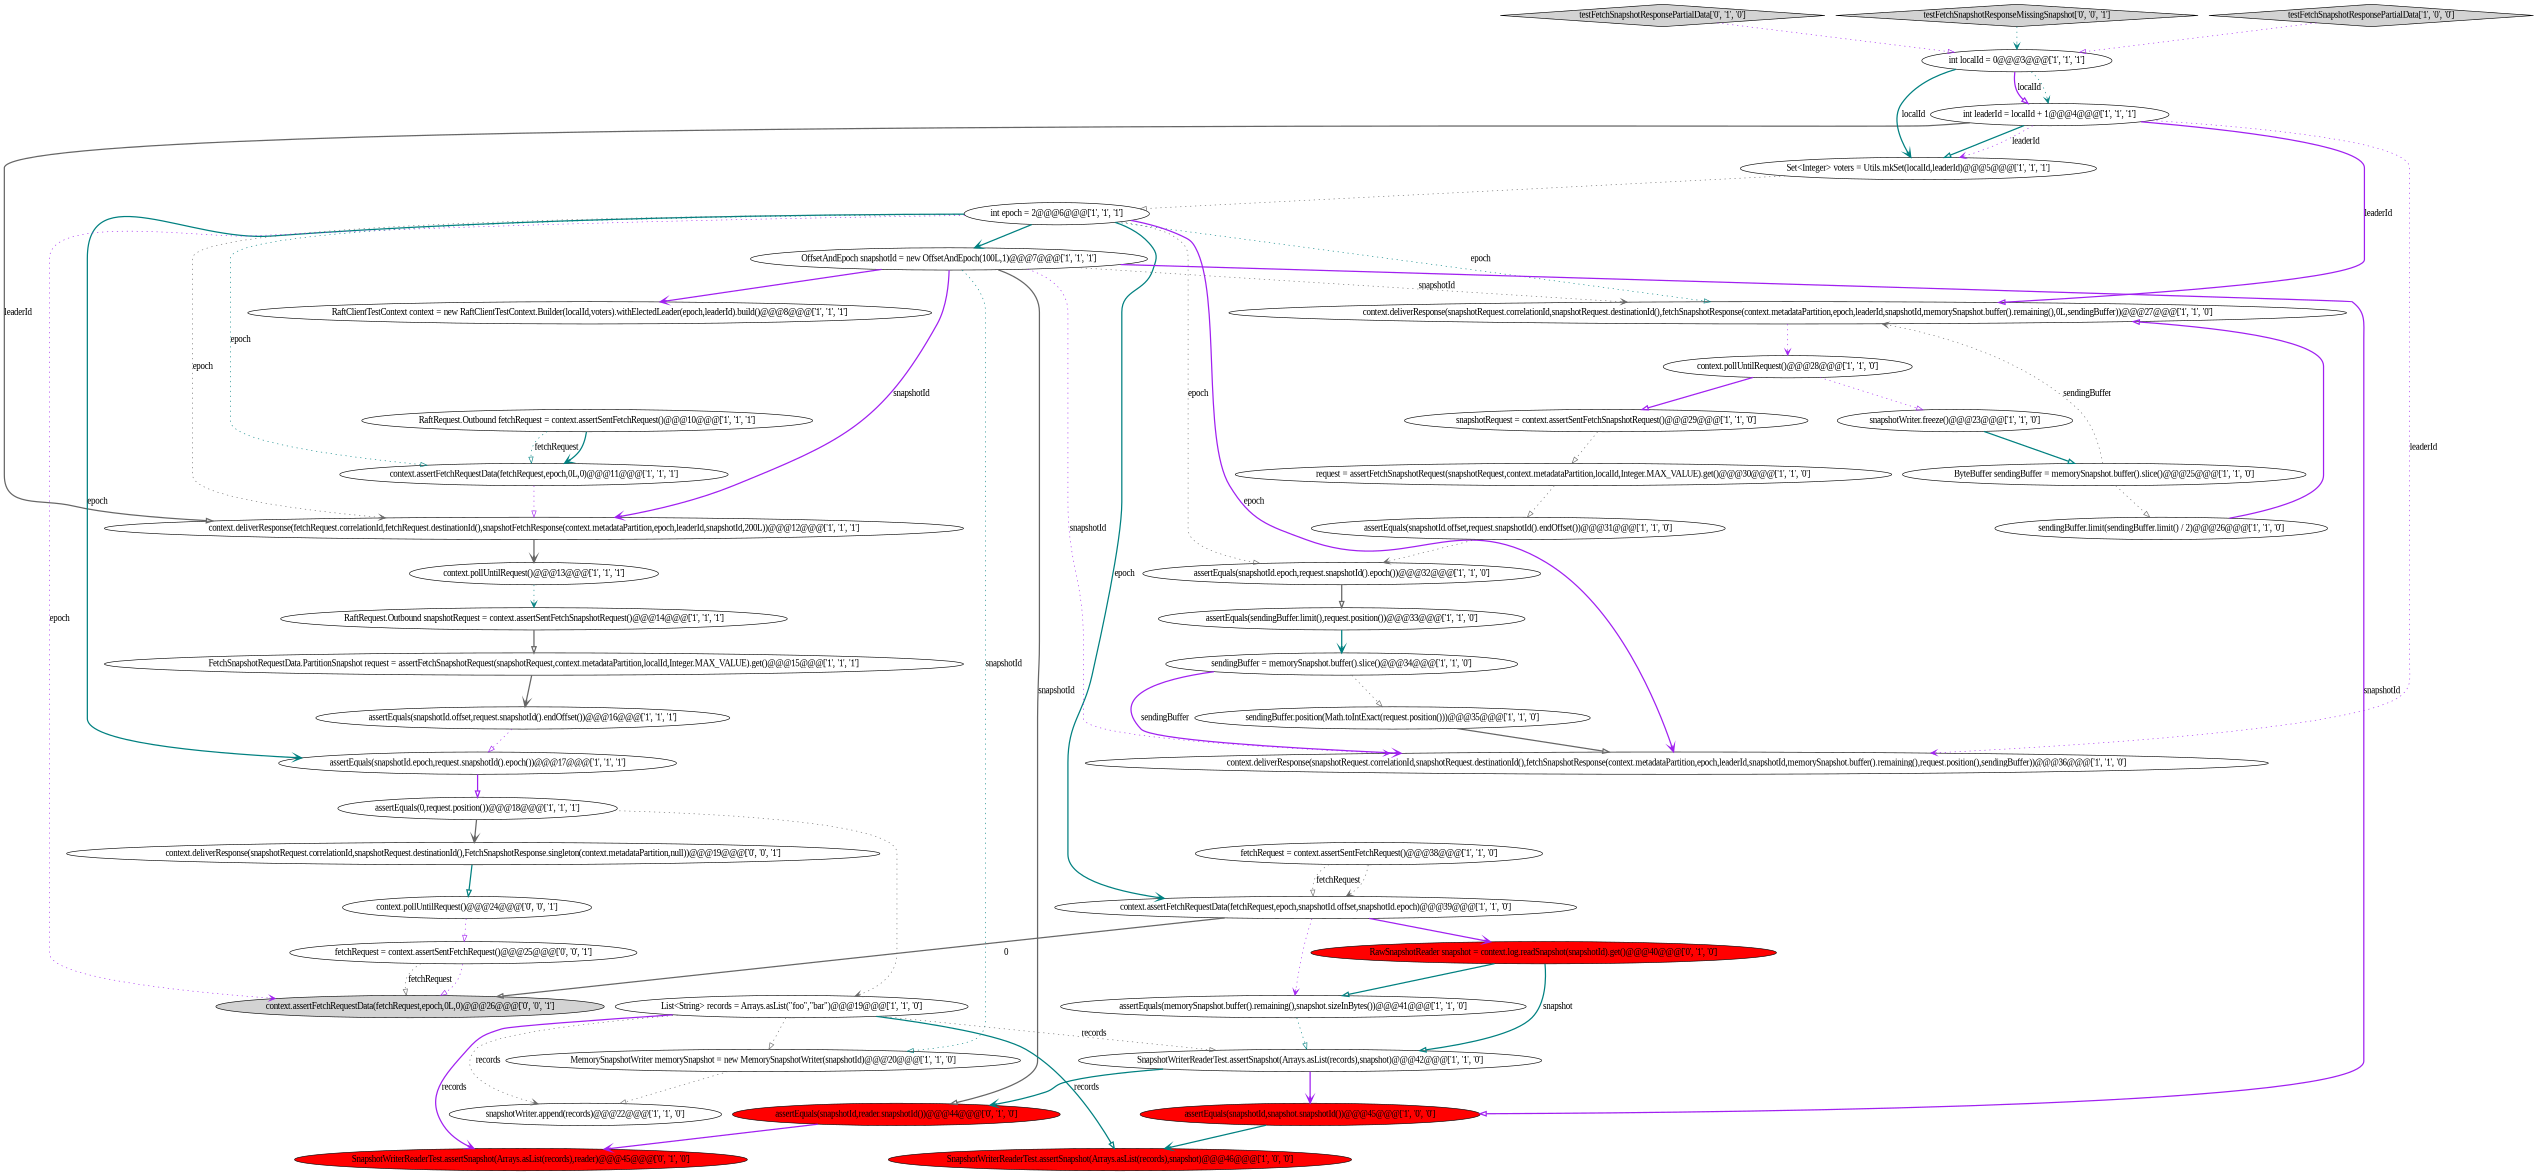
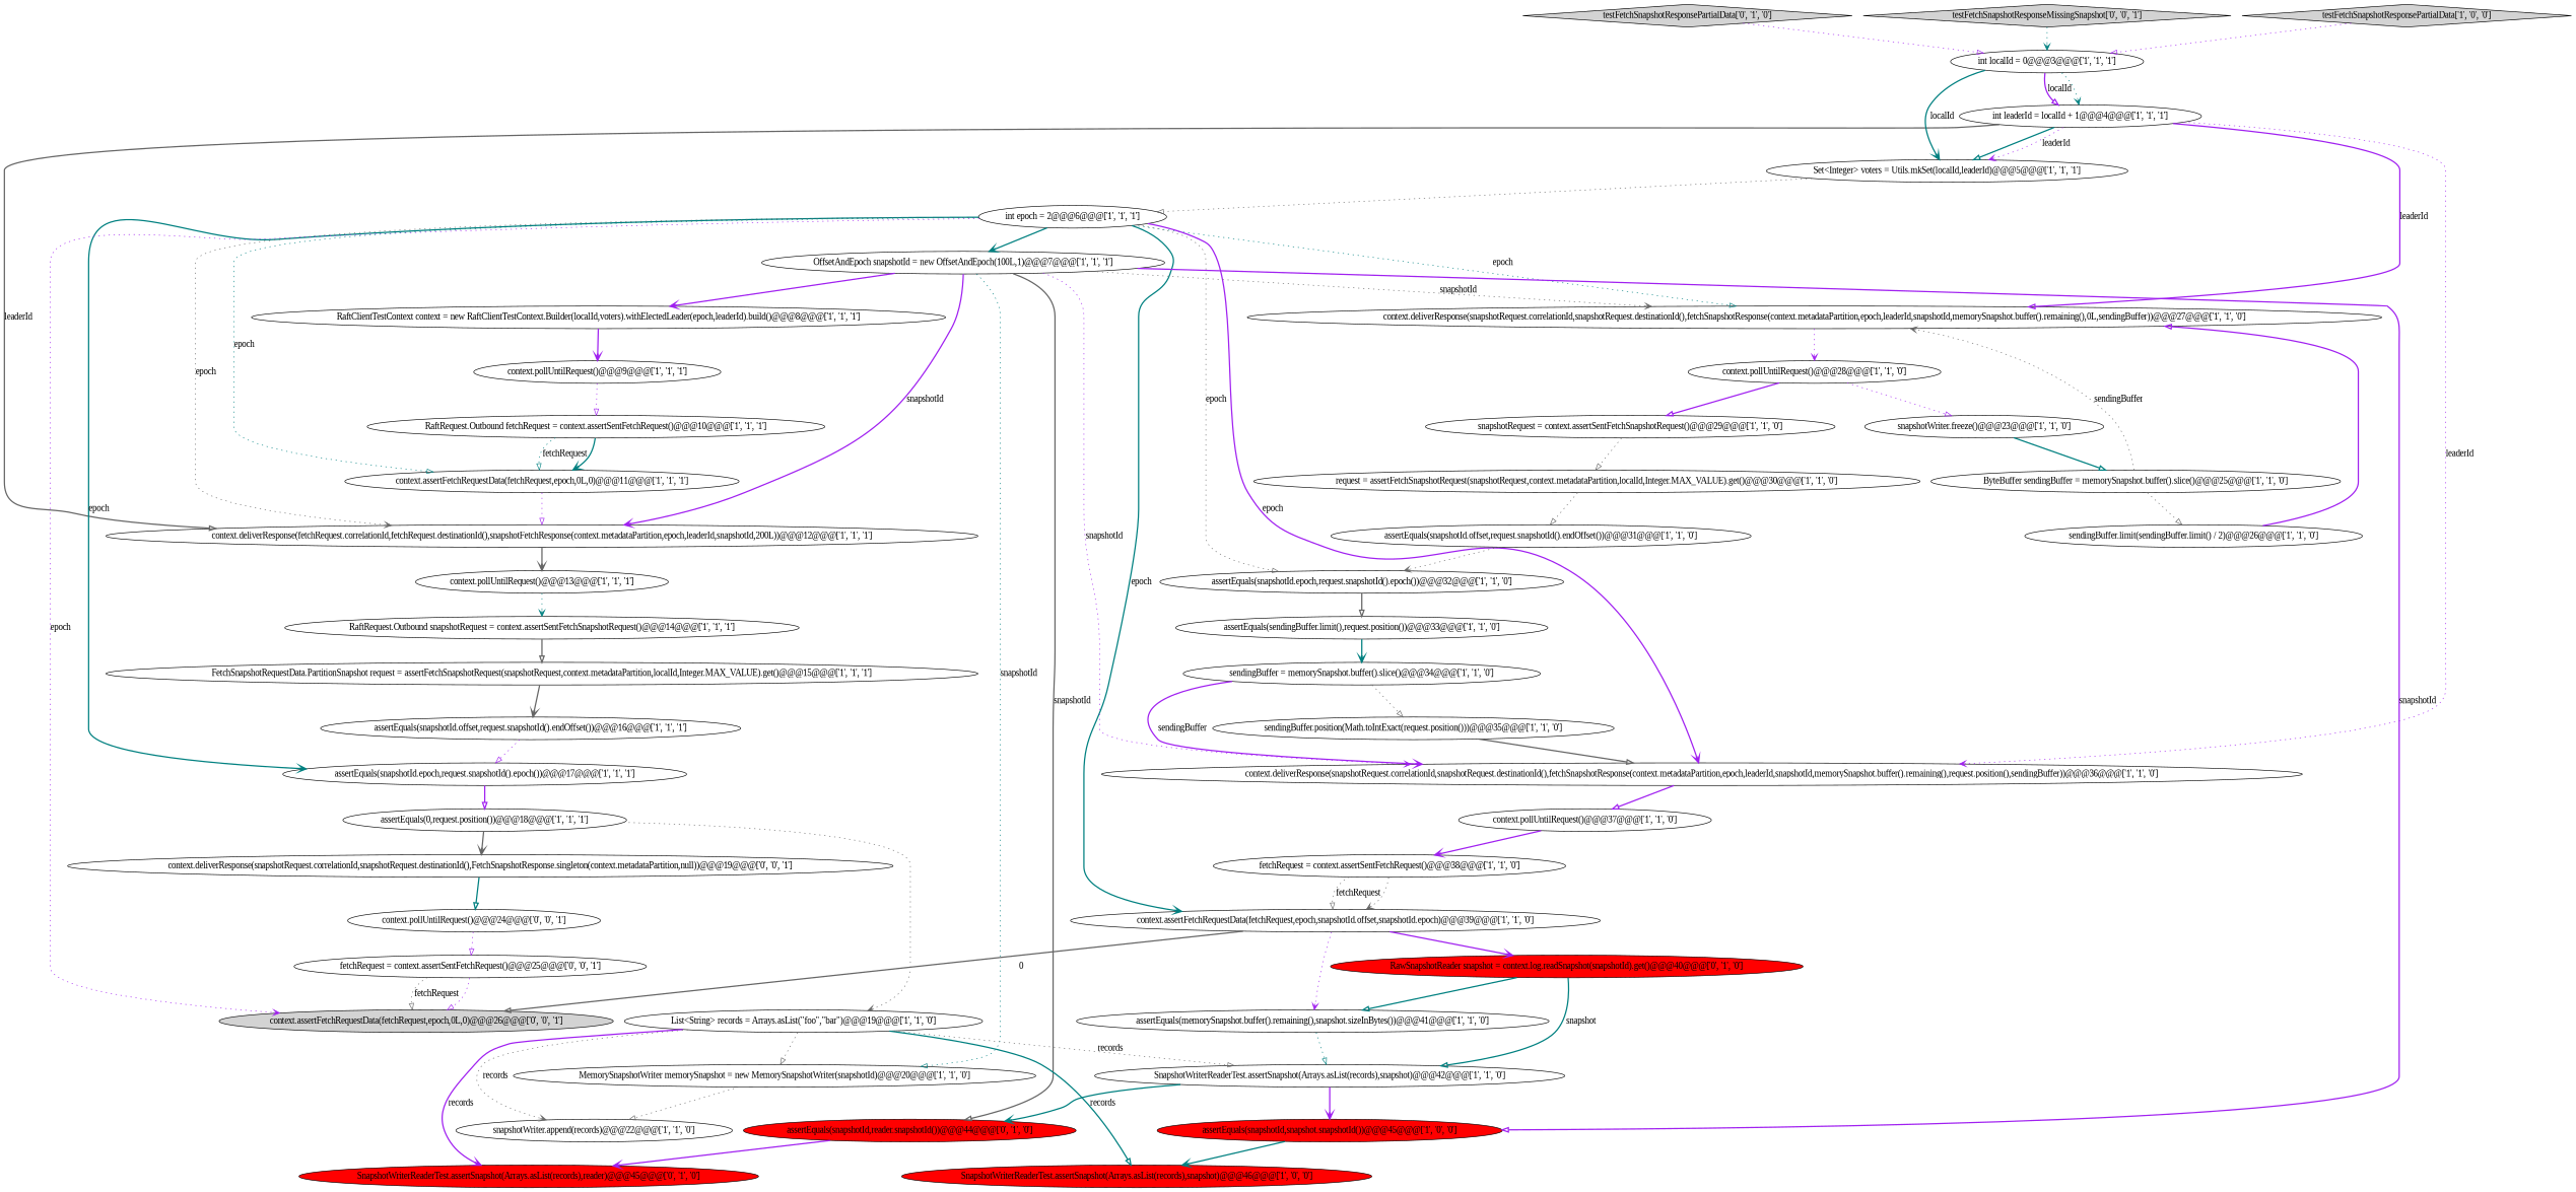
  digraph {
    fontname="Liberation Serif"
    node [fillcolor=white fontname="Liberation Serif" shape=ellipse style=filled]
    edge [arrowhead=onormal color=purple fontname="Liberation Serif" style=dotted]
    n1 [label="assertEquals(snapshotId.offset,request.snapshotId().endOffset())@@@16@@@['1', '1', '1']"]
    n2 [label="assertEquals(snapshotId.epoch,request.snapshotId().epoch())@@@17@@@['1', '1', '1']"]
    n3 [label="assertEquals(0,request.position())@@@18@@@['1', '1', '1']"]
    n4 [label="int leaderId = localId + 1@@@4@@@['1', '1', '1']"]
    n5 [label="Set<Integer> voters = Utils.mkSet(localId,leaderId)@@@5@@@['1', '1', '1']"]
    n6 [label="context.deliverResponse(snapshotRequest.correlationId,snapshotRequest.destinationId(),fetchSnapshotResponse(context.metadataPartition,epoch,leaderId,snapshotId,memorySnapshot.buffer().remaining(),0L,sendingBuffer))@@@27@@@['1', '1', '0']"]
    n7 [label="context.deliverResponse(fetchRequest.correlationId,fetchRequest.destinationId(),snapshotFetchResponse(context.metadataPartition,epoch,leaderId,snapshotId,200L))@@@12@@@['1', '1', '1']"]
    n8 [label="context.deliverResponse(snapshotRequest.correlationId,snapshotRequest.destinationId(),fetchSnapshotResponse(context.metadataPartition,epoch,leaderId,snapshotId,memorySnapshot.buffer().remaining(),request.position(),sendingBuffer))@@@36@@@['1', '1', '0']"]
    n9 [label="int epoch = 2@@@6@@@['1', '1', '1']"]
    n10 [label="context.pollUntilRequest()@@@28@@@['1', '1', '0']"]
    n11 [label="context.pollUntilRequest()@@@13@@@['1', '1', '1']"]
+   n12 [label="context.pollUntilRequest()@@@37@@@['1', '1', '0']"]
    n13 [label="assertEquals(snapshotId.epoch,request.snapshotId().epoch())@@@32@@@['1', '1', '0']"]
    n14 [label="assertEquals(sendingBuffer.limit(),request.position())@@@33@@@['1', '1', '0']"]
    n15 [label="sendingBuffer = memorySnapshot.buffer().slice()@@@34@@@['1', '1', '0']"]
    n16 [label="RaftClientTestContext context = new RaftClientTestContext.Builder(localId,voters).withElectedLeader(epoch,leaderId).build()@@@8@@@['1', '1', '1']"]
+   n17 [label="context.pollUntilRequest()@@@9@@@['1', '1', '1']"]
    n18 [label="RaftRequest.Outbound fetchRequest = context.assertSentFetchRequest()@@@10@@@['1', '1', '1']"]
    n19 [label="context.assertFetchRequestData(fetchRequest,epoch,snapshotId.offset,snapshotId.epoch)@@@39@@@['1', '1', '0']"]
    n20 [label="OffsetAndEpoch snapshotId = new OffsetAndEpoch(100L,1)@@@7@@@['1', '1', '1']"]
    n21 [fillcolor=lightgray label="context.assertFetchRequestData(fetchRequest,epoch,0L,0)@@@26@@@['0', '0', '1']"]
    n22 [label="context.assertFetchRequestData(fetchRequest,epoch,0L,0)@@@11@@@['1', '1', '1']"]
    n23 [label="fetchRequest = context.assertSentFetchRequest()@@@38@@@['1', '1', '0']"]
    n24 [fillcolor=red label="SnapshotWriterReaderTest.assertSnapshot(Arrays.asList(records),reader)@@@45@@@['0', '1', '0']"]
    n25 [label="assertEquals(snapshotId.offset,request.snapshotId().endOffset())@@@31@@@['1', '1', '0']"]
    n26 [label="assertEquals(memorySnapshot.buffer().remaining(),snapshot.sizeInBytes())@@@41@@@['1', '1', '0']"]
    n27 [fillcolor=red label="RawSnapshotReader snapshot = context.log.readSnapshot(snapshotId).get()@@@40@@@['0', '1', '0']"]
    n28 [label="FetchSnapshotRequestData.PartitionSnapshot request = assertFetchSnapshotRequest(snapshotRequest,context.metadataPartition,localId,Integer.MAX_VALUE).get()@@@15@@@['1', '1', '1']"]
    n29 [label="sendingBuffer.position(Math.toIntExact(request.position()))@@@35@@@['1', '1', '0']"]
    n30 [label="snapshotWriter.freeze()@@@23@@@['1', '1', '0']"]
    n31 [label="snapshotRequest = context.assertSentFetchSnapshotRequest()@@@29@@@['1', '1', '0']"]
    n32 [label="sendingBuffer.limit(sendingBuffer.limit() / 2)@@@26@@@['1', '1', '0']"]
    n33 [fillcolor=lightgray label="testFetchSnapshotResponsePartialData['0', '1', '0']" shape=diamond]
    n34 [label="int localId = 0@@@3@@@['1', '1', '1']"]
    n35 [label="SnapshotWriterReaderTest.assertSnapshot(Arrays.asList(records),snapshot)@@@42@@@['1', '1', '0']"]
    n36 [fillcolor=red label="assertEquals(snapshotId,reader.snapshotId())@@@44@@@['0', '1', '0']"]
    n37 [fillcolor=red label="assertEquals(snapshotId,snapshot.snapshotId())@@@45@@@['1', '0', '0']"]
    n38 [label="context.pollUntilRequest()@@@24@@@['0', '0', '1']"]
    n39 [label="fetchRequest = context.assertSentFetchRequest()@@@25@@@['0', '0', '1']"]
    n40 [label="List<String> records = Arrays.asList(\"foo\",\"bar\")@@@19@@@['1', '1', '0']"]
    n41 [label="snapshotWriter.append(records)@@@22@@@['1', '1', '0']"]
    n42 [label="MemorySnapshotWriter memorySnapshot = new MemorySnapshotWriter(snapshotId)@@@20@@@['1', '1', '0']"]
    n43 [fillcolor=red label="SnapshotWriterReaderTest.assertSnapshot(Arrays.asList(records),snapshot)@@@46@@@['1', '0', '0']"]
    n44 [label="request = assertFetchSnapshotRequest(snapshotRequest,context.metadataPartition,localId,Integer.MAX_VALUE).get()@@@30@@@['1', '1', '0']"]
    n45 [label="ByteBuffer sendingBuffer = memorySnapshot.buffer().slice()@@@25@@@['1', '1', '0']"]
    n46 [fillcolor=lightgray label="testFetchSnapshotResponseMissingSnapshot['0', '0', '1']" shape=diamond]
    n47 [label="RaftRequest.Outbound snapshotRequest = context.assertSentFetchSnapshotRequest()@@@14@@@['1', '1', '1']"]
    n48 [label="context.deliverResponse(snapshotRequest.correlationId,snapshotRequest.destinationId(),FetchSnapshotResponse.singleton(context.metadataPartition,null))@@@19@@@['0', '0', '1']"]
    n49 [fillcolor=lightgray label="testFetchSnapshotResponsePartialData['1', '0', '0']" shape=diamond]
    n1 -> n2
    n2 -> n3 [style=bold]
    n3 -> n40 [arrowhead=vee color=gray40]
    n3 -> n48 [arrowhead=vee color=gray40 style=bold]
    n4 -> n5 [color=teal style=bold]
    n4 -> n5 [arrowhead=vee label=leaderId]
    n4 -> n6 [label=leaderId style=bold]
    n4 -> n7 [color=gray40 label=leaderId style=bold]
    n4 -> n8 [arrowhead=vee label=leaderId]
    n5 -> n9 [color=gray40]
    n6 -> n10 [arrowhead=vee]
    n7 -> n11 [arrowhead=vee color=gray40 style=bold]
+   n8 -> n12 [style=bold]
    n9 -> n2 [arrowhead=vee color=teal label=epoch style=bold]
    n9 -> n6 [color=teal label=epoch]
    n9 -> n7 [arrowhead=vee color=gray40 label=epoch]
    n9 -> n8 [arrowhead=vee label=epoch style=bold]
    n9 -> n13 [color=gray40 label=epoch]
    n9 -> n19 [arrowhead=vee color=teal label=epoch style=bold]
    n9 -> n20 [arrowhead=vee color=teal style=bold]
    n9 -> n21 [arrowhead=vee label=epoch]
    n9 -> n22 [color=teal label=epoch]
    n10 -> n30
    n10 -> n31 [style=bold]
    n11 -> n47 [arrowhead=vee color=teal]
+   n12 -> n23 [arrowhead=vee style=bold]
    n13 -> n14 [color=gray40 style=bold]
    n14 -> n15 [arrowhead=vee color=teal style=bold]
    n15 -> n8 [arrowhead=vee label=sendingBuffer style=bold]
    n15 -> n29 [color=gray40]
+   n16 -> n17 [arrowhead=vee style=bold]
+   n17 -> n18
    n18 -> n22 [color=teal label=fetchRequest]
    n18 -> n22 [arrowhead=vee color=teal style=bold]
    n19 -> n21 [color=gray40 label=0 style=bold]
    n19 -> n26 [arrowhead=vee]
    n19 -> n27 [arrowhead=vee style=bold]
    n20 -> n6 [arrowhead=vee color=gray40 label=snapshotId]
    n20 -> n7 [arrowhead=vee label=snapshotId style=bold]
    n20 -> n8 [arrowhead=vee label=snapshotId]
    n20 -> n16 [arrowhead=vee style=bold]
    n20 -> n36 [color=gray40 label=snapshotId style=bold]
    n20 -> n37 [label=snapshotId style=bold]
    n20 -> n42 [color=teal label=snapshotId]
    n22 -> n7
    n23 -> n19 [color=gray40 label=fetchRequest]
    n23 -> n19 [arrowhead=vee color=gray40]
    n25 -> n13 [arrowhead=vee color=gray40]
    n26 -> n35 [color=teal]
    n27 -> n26 [color=teal style=bold]
    n27 -> n35 [color=teal label=snapshot style=bold]
    n28 -> n1 [arrowhead=vee color=gray40 style=bold]
    n29 -> n8 [color=gray40 style=bold]
    n30 -> n45 [color=teal style=bold]
    n31 -> n44 [color=gray40]
    n32 -> n6 [style=bold]
    n33 -> n34
    n34 -> n4 [label=localId style=bold]
    n34 -> n4 [arrowhead=vee color=teal]
    n34 -> n5 [arrowhead=vee color=teal label=localId style=bold]
    n35 -> n36 [arrowhead=vee color=teal style=bold]
    n35 -> n37 [arrowhead=vee style=bold]
    n36 -> n24 [arrowhead=vee style=bold]
    n37 -> n43 [arrowhead=vee color=teal style=bold]
    n38 -> n39
    n39 -> n21
    n39 -> n21 [color=gray40 label=fetchRequest]
    n40 -> n24 [arrowhead=vee label=records style=bold]
    n40 -> n35 [color=gray40 label=records]
    n40 -> n41 [arrowhead=vee color=gray40 label=records]
    n40 -> n42 [color=gray40]
    n40 -> n43 [color=teal label=records style=bold]
    n42 -> n41 [color=gray40]
    n44 -> n25 [color=gray40]
    n45 -> n6 [arrowhead=vee color=gray40 label=sendingBuffer]
    n45 -> n32 [color=gray40]
    n46 -> n34 [arrowhead=vee color=teal]
    n47 -> n28 [color=gray40 style=bold]
    n48 -> n38 [color=teal style=bold]
    n49 -> n34
  }
